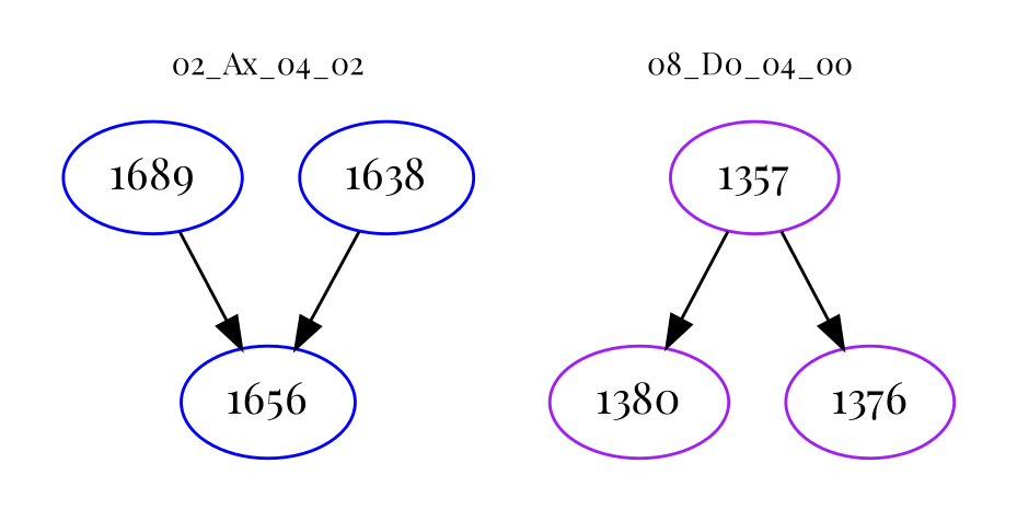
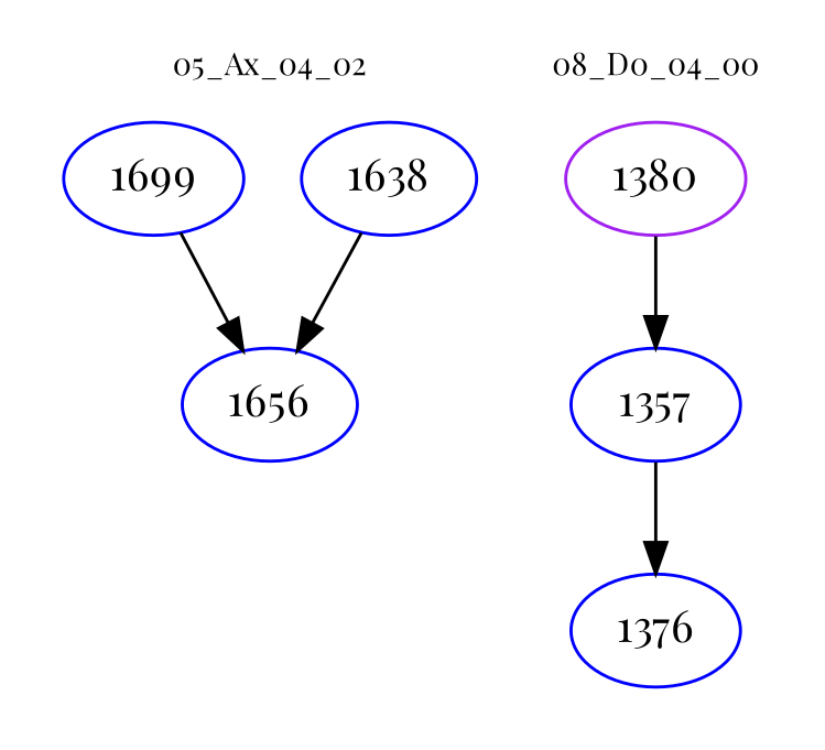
  digraph {
    fontname="Playfair Display"
    node [color=blue fontname="Playfair Display"]
    edge [color=black fontname="Playfair Display"]
    n1 [label=1638]
    n2 [label=1656]
-   n3 [label=1689]
+   n3 [label=1699]
    n4 [color=purple label=1380]
-   n5 [color=purple label=1357]
-   n6 [color=purple label=1376]
+   n5 [label=1357]
+   n6 [label=1376]
    subgraph cluster_1 {
      color=white
      fontsize=10
-     label="02_Ax_04_02"
+     label="05_Ax_04_02"
      n1
      n2
      n3
    }
    subgraph cluster_2 {
      color=white
      fontsize=10
      label="08_D0_04_00"
      n4
      n5
      n6
    }
    n1 -> n2
    n3 -> n2
-   n5 -> n4
+   n4 -> n5
    n5 -> n6
  }
